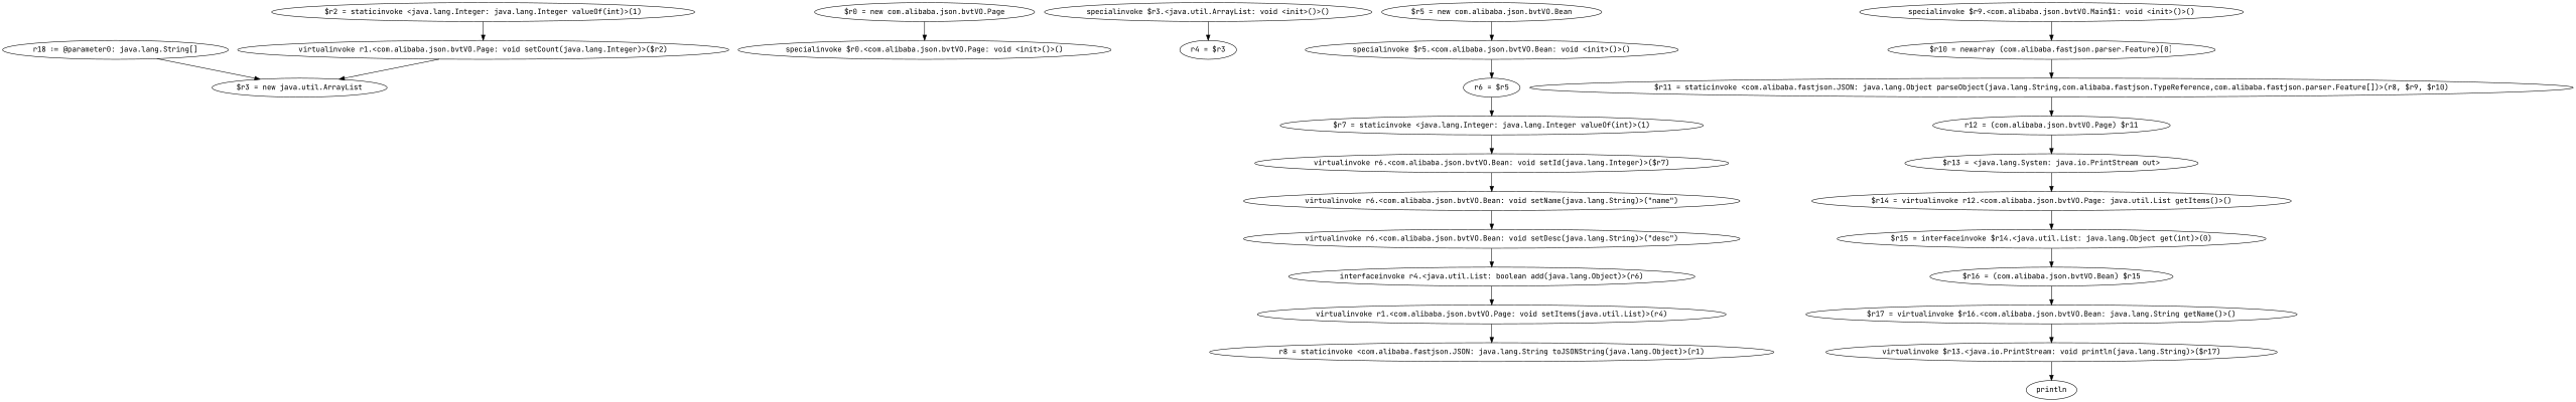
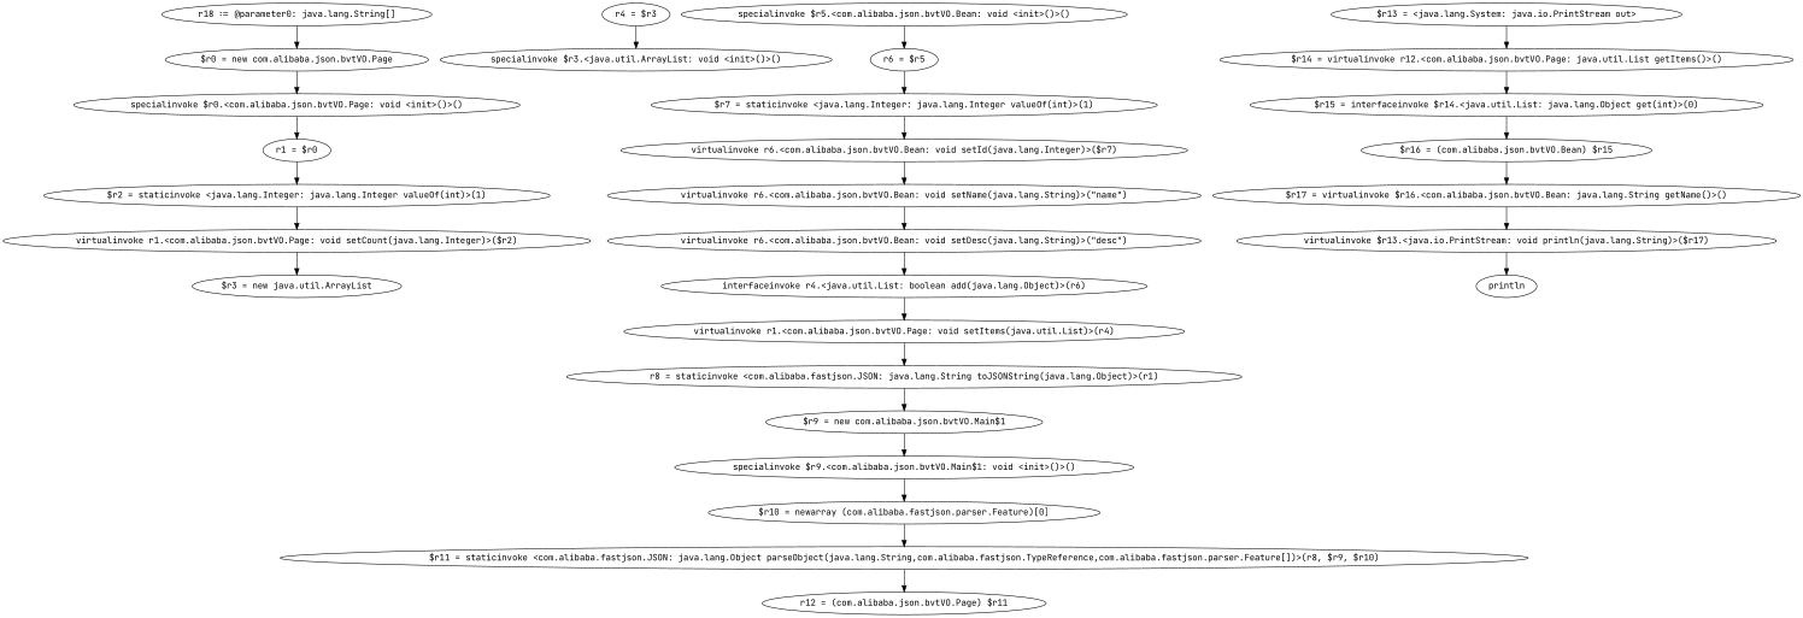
  digraph {
    fontname="JetBrains Mono"
    node [fontname="JetBrains Mono"]
    edge [fontname="JetBrains Mono"]
    "r18 := @parameter0: java.lang.String[]"
    "$r0 = new com.alibaba.json.bvtVO.Page"
    "specialinvoke $r0.<com.alibaba.json.bvtVO.Page: void <init>()>()"
+   "r1 = $r0"
    "$r2 = staticinvoke <java.lang.Integer: java.lang.Integer valueOf(int)>(1)"
    "virtualinvoke r1.<com.alibaba.json.bvtVO.Page: void setCount(java.lang.Integer)>($r2)"
    "$r3 = new java.util.ArrayList"
    "specialinvoke $r3.<java.util.ArrayList: void <init>()>()"
    "r4 = $r3"
-   "$r5 = new com.alibaba.json.bvtVO.Bean"
    "specialinvoke $r5.<com.alibaba.json.bvtVO.Bean: void <init>()>()"
    "r6 = $r5"
    "$r7 = staticinvoke <java.lang.Integer: java.lang.Integer valueOf(int)>(1)"
    "virtualinvoke r6.<com.alibaba.json.bvtVO.Bean: void setId(java.lang.Integer)>($r7)"
    "virtualinvoke r6.<com.alibaba.json.bvtVO.Bean: void setName(java.lang.String)>(\"name\")"
    "virtualinvoke r6.<com.alibaba.json.bvtVO.Bean: void setDesc(java.lang.String)>(\"desc\")"
    "interfaceinvoke r4.<java.util.List: boolean add(java.lang.Object)>(r6)"
    "virtualinvoke r1.<com.alibaba.json.bvtVO.Page: void setItems(java.util.List)>(r4)"
    "r8 = staticinvoke <com.alibaba.fastjson.JSON: java.lang.String toJSONString(java.lang.Object)>(r1)"
+   "$r9 = new com.alibaba.json.bvtVO.Main$1"
    "specialinvoke $r9.<com.alibaba.json.bvtVO.Main$1: void <init>()>()"
    "$r10 = newarray (com.alibaba.fastjson.parser.Feature)[0]"
    "$r11 = staticinvoke <com.alibaba.fastjson.JSON: java.lang.Object parseObject(java.lang.String,com.alibaba.fastjson.TypeReference,com.alibaba.fastjson.parser.Feature[])>(r8, $r9, $r10)"
    "r12 = (com.alibaba.json.bvtVO.Page) $r11"
    "$r13 = <java.lang.System: java.io.PrintStream out>"
    "$r14 = virtualinvoke r12.<com.alibaba.json.bvtVO.Page: java.util.List getItems()>()"
    "$r15 = interfaceinvoke $r14.<java.util.List: java.lang.Object get(int)>(0)"
    "$r16 = (com.alibaba.json.bvtVO.Bean) $r15"
    "$r17 = virtualinvoke $r16.<com.alibaba.json.bvtVO.Bean: java.lang.String getName()>()"
    "virtualinvoke $r13.<java.io.PrintStream: void println(java.lang.String)>($r17)"
    n31 [label=println]
-   "r18 := @parameter0: java.lang.String[]" -> "$r3 = new java.util.ArrayList"
+   "r18 := @parameter0: java.lang.String[]" -> "$r0 = new com.alibaba.json.bvtVO.Page"
    "$r0 = new com.alibaba.json.bvtVO.Page" -> "specialinvoke $r0.<com.alibaba.json.bvtVO.Page: void <init>()>()"
+   "specialinvoke $r0.<com.alibaba.json.bvtVO.Page: void <init>()>()" -> "r1 = $r0"
+   "r1 = $r0" -> "$r2 = staticinvoke <java.lang.Integer: java.lang.Integer valueOf(int)>(1)"
    "$r2 = staticinvoke <java.lang.Integer: java.lang.Integer valueOf(int)>(1)" -> "virtualinvoke r1.<com.alibaba.json.bvtVO.Page: void setCount(java.lang.Integer)>($r2)"
    "virtualinvoke r1.<com.alibaba.json.bvtVO.Page: void setCount(java.lang.Integer)>($r2)" -> "$r3 = new java.util.ArrayList"
-   "specialinvoke $r3.<java.util.ArrayList: void <init>()>()" -> "r4 = $r3"
-   "$r5 = new com.alibaba.json.bvtVO.Bean" -> "specialinvoke $r5.<com.alibaba.json.bvtVO.Bean: void <init>()>()"
+   "r4 = $r3" -> "specialinvoke $r3.<java.util.ArrayList: void <init>()>()"
    "specialinvoke $r5.<com.alibaba.json.bvtVO.Bean: void <init>()>()" -> "r6 = $r5"
    "r6 = $r5" -> "$r7 = staticinvoke <java.lang.Integer: java.lang.Integer valueOf(int)>(1)"
    "$r7 = staticinvoke <java.lang.Integer: java.lang.Integer valueOf(int)>(1)" -> "virtualinvoke r6.<com.alibaba.json.bvtVO.Bean: void setId(java.lang.Integer)>($r7)"
    "virtualinvoke r6.<com.alibaba.json.bvtVO.Bean: void setId(java.lang.Integer)>($r7)" -> "virtualinvoke r6.<com.alibaba.json.bvtVO.Bean: void setName(java.lang.String)>(\"name\")"
    "virtualinvoke r6.<com.alibaba.json.bvtVO.Bean: void setName(java.lang.String)>(\"name\")" -> "virtualinvoke r6.<com.alibaba.json.bvtVO.Bean: void setDesc(java.lang.String)>(\"desc\")"
    "virtualinvoke r6.<com.alibaba.json.bvtVO.Bean: void setDesc(java.lang.String)>(\"desc\")" -> "interfaceinvoke r4.<java.util.List: boolean add(java.lang.Object)>(r6)"
    "interfaceinvoke r4.<java.util.List: boolean add(java.lang.Object)>(r6)" -> "virtualinvoke r1.<com.alibaba.json.bvtVO.Page: void setItems(java.util.List)>(r4)"
    "virtualinvoke r1.<com.alibaba.json.bvtVO.Page: void setItems(java.util.List)>(r4)" -> "r8 = staticinvoke <com.alibaba.fastjson.JSON: java.lang.String toJSONString(java.lang.Object)>(r1)"
+   "r8 = staticinvoke <com.alibaba.fastjson.JSON: java.lang.String toJSONString(java.lang.Object)>(r1)" -> "$r9 = new com.alibaba.json.bvtVO.Main$1"
+   "$r9 = new com.alibaba.json.bvtVO.Main$1" -> "specialinvoke $r9.<com.alibaba.json.bvtVO.Main$1: void <init>()>()"
    "specialinvoke $r9.<com.alibaba.json.bvtVO.Main$1: void <init>()>()" -> "$r10 = newarray (com.alibaba.fastjson.parser.Feature)[0]"
    "$r10 = newarray (com.alibaba.fastjson.parser.Feature)[0]" -> "$r11 = staticinvoke <com.alibaba.fastjson.JSON: java.lang.Object parseObject(java.lang.String,com.alibaba.fastjson.TypeReference,com.alibaba.fastjson.parser.Feature[])>(r8, $r9, $r10)"
    "$r11 = staticinvoke <com.alibaba.fastjson.JSON: java.lang.Object parseObject(java.lang.String,com.alibaba.fastjson.TypeReference,com.alibaba.fastjson.parser.Feature[])>(r8, $r9, $r10)" -> "r12 = (com.alibaba.json.bvtVO.Page) $r11"
-   "r12 = (com.alibaba.json.bvtVO.Page) $r11" -> "$r13 = <java.lang.System: java.io.PrintStream out>"
    "$r13 = <java.lang.System: java.io.PrintStream out>" -> "$r14 = virtualinvoke r12.<com.alibaba.json.bvtVO.Page: java.util.List getItems()>()"
    "$r14 = virtualinvoke r12.<com.alibaba.json.bvtVO.Page: java.util.List getItems()>()" -> "$r15 = interfaceinvoke $r14.<java.util.List: java.lang.Object get(int)>(0)"
    "$r15 = interfaceinvoke $r14.<java.util.List: java.lang.Object get(int)>(0)" -> "$r16 = (com.alibaba.json.bvtVO.Bean) $r15"
    "$r16 = (com.alibaba.json.bvtVO.Bean) $r15" -> "$r17 = virtualinvoke $r16.<com.alibaba.json.bvtVO.Bean: java.lang.String getName()>()"
    "$r17 = virtualinvoke $r16.<com.alibaba.json.bvtVO.Bean: java.lang.String getName()>()" -> "virtualinvoke $r13.<java.io.PrintStream: void println(java.lang.String)>($r17)"
    "virtualinvoke $r13.<java.io.PrintStream: void println(java.lang.String)>($r17)" -> n31
  }
